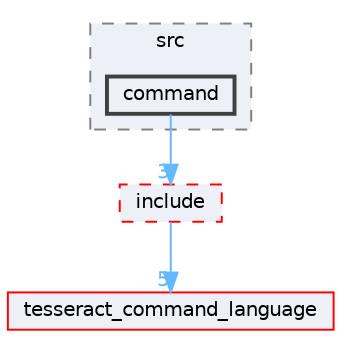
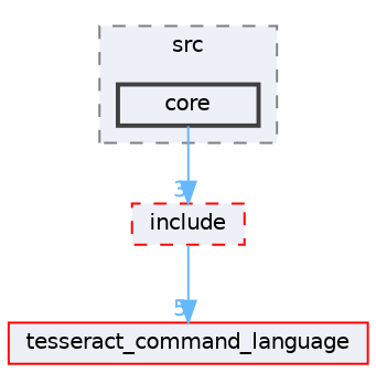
  digraph {
    compound=true
    node [color=red fillcolor="#edf0f7" fontname=Helvetica fontsize=10 shape=box]
    edge [color=steelblue1 fontcolor=steelblue1 fontname=Helvetica fontsize=10 labeldistance=1.5 labelfontname=Helvetica labelfontsize=10]
-   n1 [color=grey25 height=0.2 label=command style="filled,bold" width=0.4]
+   n1 [color=grey25 height=0.2 label=core style="filled,bold" width=0.4]
    n2 [height=0.2 label=include style="filled,dashed" width=0.4]
    n3 [height=0.2 label=tesseract_command_language style=filled width=0.4]
    subgraph cluster_1 {
      bgcolor="#edf0f7"
      fontname=Helvetica
      fontsize=10
      label=src
      pencolor=grey50
      style="filled,dashed"
      n1
    }
    n1 -> n2 [headlabel=3]
    n2 -> n3 [headlabel=5]
  }
